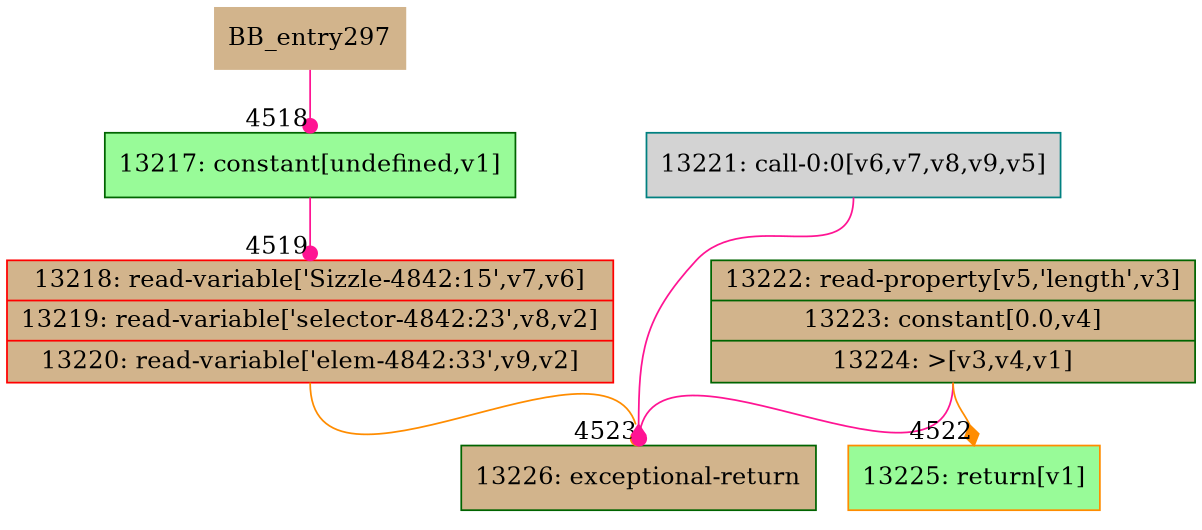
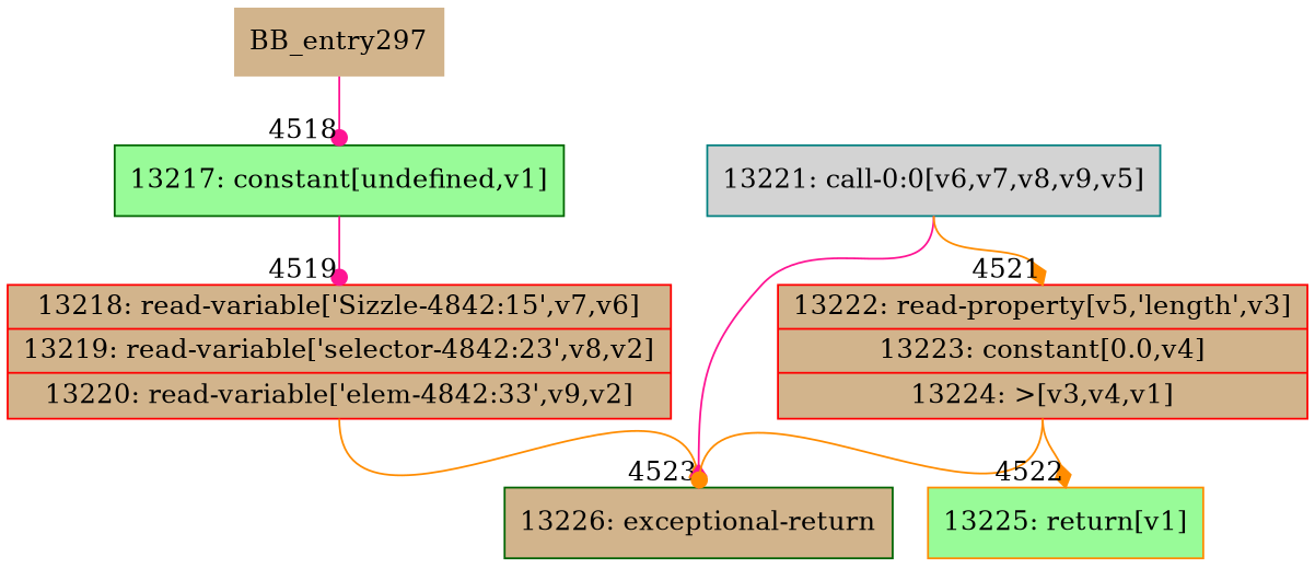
  digraph {
    rankdir=TD
    node [color=darkgreen fillcolor=tan shape=record style=filled]
    edge [arrowhead=diamond color=deeppink headport=n tailport=s]
    n1 [label=BB_entry297 shape=none]
    n2 [fillcolor=palegreen label="{13217: constant[undefined,v1]}"]
    n3 [color=red label="{13218: read-variable['Sizzle-4842:15',v7,v6]|13219: read-variable['selector-4842:23',v8,v2]|13220: read-variable['elem-4842:33',v9,v2]}"]
    n4 [label="{13226: exceptional-return}"]
    n5 [color=teal fillcolor=lightgrey label="{13221: call-0:0[v6,v7,v8,v9,v5]}"]
-   n6 [label="{13222: read-property[v5,'length',v3]|13223: constant[0.0,v4]|13224: \>[v3,v4,v1]}"]
+   n6 [color=red label="{13222: read-property[v5,'length',v3]|13223: constant[0.0,v4]|13224: \>[v3,v4,v1]}"]
    n7 [color=darkorange fillcolor=palegreen label="{13225: return[v1]}"]
    n1 -> n2 [arrowhead=dot headlabel="    4518"]
    n2 -> n3 [arrowhead=dot headlabel="      4519"]
-   n3 -> n4 [arrowhead=dot color=darkorange headlabel="      4523"]
+   n3 -> n4 [color=darkorange headlabel="      4523"]
    n5 -> n4
-   n6 -> n4 [arrowhead=dot]
+   n5 -> n6 [color=darkorange headlabel="      4521"]
+   n6 -> n4 [arrowhead=dot color=darkorange]
    n6 -> n7 [color=darkorange headlabel="      4522"]
  }
